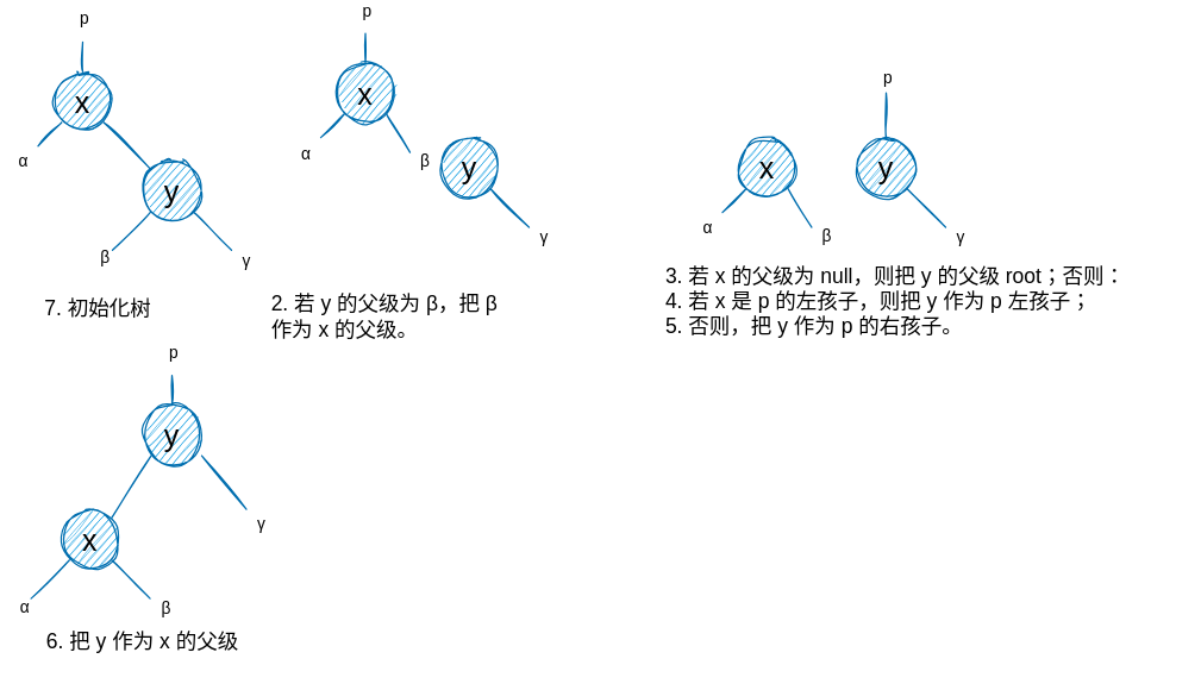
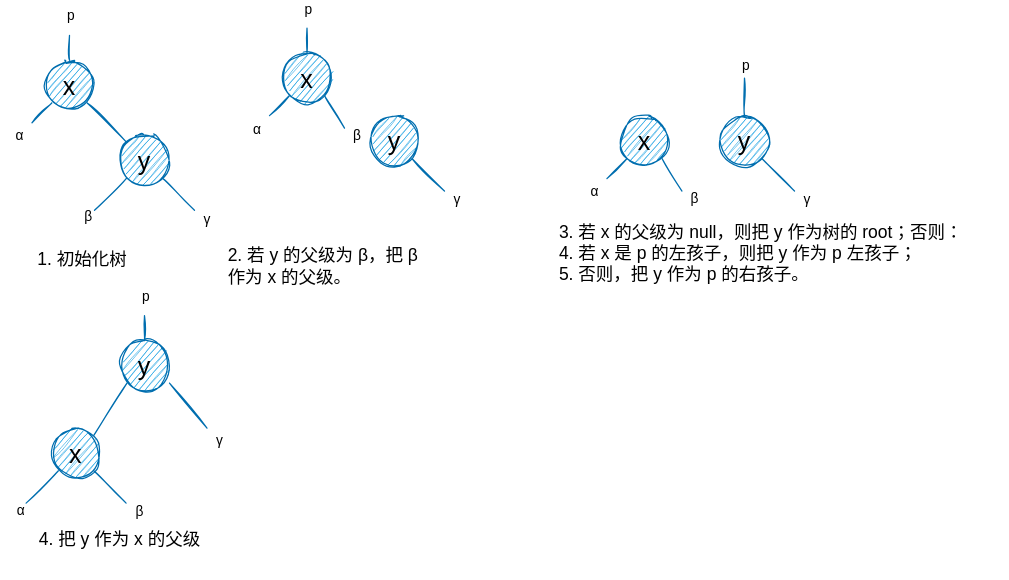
  <mxCell id="0" />
  <mxCell id="1" parent="0" />
  <mxCell id="2" value="" style="group;fontColor=#000000;labelBackgroundColor=none;" parent="1" vertex="1" connectable="0"><mxGeometry x="25" y="25.71" width="130" height="189.29" as="geometry" /></mxCell>
- <mxCell id="3" value="7. 初始化树" style="text;html=1;align=center;verticalAlign=middle;resizable=0;points=[];autosize=1;fontSize=14;sketch=1;fontColor=#000000;labelBackgroundColor=none;" parent="2" vertex="1"><mxGeometry x="-5" y="169.29" width="90" height="20" as="geometry" /></mxCell>
+ <mxCell id="3" value="1. 初始化树" style="text;html=1;align=center;verticalAlign=middle;resizable=0;points=[];autosize=1;fontSize=14;sketch=1;fontColor=#000000;labelBackgroundColor=none;" parent="2" vertex="1"><mxGeometry x="-5" y="169.29" width="90" height="20" as="geometry" /></mxCell>
  <mxCell id="4" value="x" style="ellipse;whiteSpace=wrap;html=1;aspect=fixed;sketch=1;fillColor=#1ba1e2;strokeColor=#006EAF;fontSize=20;fontColor=#000000;labelBackgroundColor=none;" parent="2" vertex="1"><mxGeometry x="10" y="20.0" width="40" height="40" as="geometry" /></mxCell>
  <mxCell id="5" value="" style="endArrow=none;html=1;exitX=0.5;exitY=0;exitDx=0;exitDy=0;sketch=1;fontColor=#000000;labelBackgroundColor=none;fillColor=#1ba1e2;strokeColor=#006EAF;" parent="2" source="4" edge="1"><mxGeometry width="50" height="50" as="geometry"><mxPoint x="20" y="10.0" as="sourcePoint" /><mxPoint x="30" as="targetPoint" /></mxGeometry></mxCell>
  <mxCell id="6" value="p" style="edgeLabel;html=1;align=center;verticalAlign=middle;resizable=0;points=[];fontColor=#000000;labelBackgroundColor=none;" parent="5" vertex="1" connectable="0"><mxGeometry x="-0.007" y="-1" relative="1" as="geometry"><mxPoint x="-1" y="-26" as="offset" /></mxGeometry></mxCell>
  <mxCell id="7" value="" style="endArrow=none;html=1;exitX=0;exitY=1;exitDx=0;exitDy=0;sketch=1;fontColor=#000000;labelBackgroundColor=none;fillColor=#1ba1e2;strokeColor=#006EAF;" parent="2" source="4" edge="1"><mxGeometry width="50" height="50" as="geometry"><mxPoint x="-50" y="80" as="sourcePoint" /><mxPoint y="70" as="targetPoint" /></mxGeometry></mxCell>
  <mxCell id="8" value="α" style="edgeLabel;html=1;align=center;verticalAlign=middle;resizable=0;points=[];fontColor=#000000;labelBackgroundColor=none;" parent="7" vertex="1" connectable="0"><mxGeometry x="-0.007" y="-1" relative="1" as="geometry"><mxPoint x="-17.47" y="18.89" as="offset" /></mxGeometry></mxCell>
  <mxCell id="9" value="" style="endArrow=none;html=1;exitX=1;exitY=1;exitDx=0;exitDy=0;sketch=1;entryX=0;entryY=0;entryDx=0;entryDy=0;fontColor=#000000;labelBackgroundColor=none;fillColor=#1ba1e2;strokeColor=#006EAF;" parent="2" source="4" target="10" edge="1"><mxGeometry width="50" height="50" as="geometry"><mxPoint x="95.858" y="64.142" as="sourcePoint" /><mxPoint x="70" y="80" as="targetPoint" /></mxGeometry></mxCell>
  <mxCell id="10" value="y" style="ellipse;whiteSpace=wrap;html=1;aspect=fixed;sketch=1;fillColor=#1ba1e2;strokeColor=#006EAF;fontSize=20;fontColor=#000000;labelBackgroundColor=none;" parent="2" vertex="1"><mxGeometry x="70" y="80" width="40" height="40" as="geometry" /></mxCell>
  <mxCell id="11" value="" style="endArrow=none;html=1;exitX=0;exitY=1;exitDx=0;exitDy=0;sketch=1;fontColor=#000000;labelBackgroundColor=none;fillColor=#1ba1e2;strokeColor=#006EAF;" parent="2" source="10" edge="1"><mxGeometry width="50" height="50" as="geometry"><mxPoint x="69.998" y="120.002" as="sourcePoint" /><mxPoint x="50" y="140" as="targetPoint" /></mxGeometry></mxCell>
  <mxCell id="12" value="β" style="edgeLabel;html=1;align=center;verticalAlign=middle;resizable=0;points=[];fontColor=#000000;labelBackgroundColor=none;" parent="11" vertex="1" connectable="0"><mxGeometry x="-0.007" y="-1" relative="1" as="geometry"><mxPoint x="-17.47" y="18.89" as="offset" /></mxGeometry></mxCell>
  <mxCell id="13" value="" style="endArrow=none;html=1;exitX=1;exitY=1;exitDx=0;exitDy=0;sketch=1;fontColor=#000000;labelBackgroundColor=none;fillColor=#1ba1e2;strokeColor=#006EAF;" parent="2" source="10" edge="1"><mxGeometry width="50" height="50" as="geometry"><mxPoint x="175.858" y="140.002" as="sourcePoint" /><mxPoint x="130" y="140" as="targetPoint" /></mxGeometry></mxCell>
  <mxCell id="14" value="γ" style="edgeLabel;html=1;align=center;verticalAlign=middle;resizable=0;points=[];fontColor=#000000;labelBackgroundColor=none;" parent="13" vertex="1" connectable="0"><mxGeometry x="-0.007" y="-1" relative="1" as="geometry"><mxPoint x="23.64" y="18.89" as="offset" /></mxGeometry></mxCell>
  <mxCell id="15" value="" style="group;fontColor=#000000;labelBackgroundColor=none;" parent="1" vertex="1" connectable="0"><mxGeometry x="185" y="20" width="195" height="210" as="geometry" /></mxCell>
  <mxCell id="16" value="2. 若 y 的父级为 β，把 β&lt;br&gt;作为 x 的父级。" style="text;html=1;align=left;verticalAlign=middle;resizable=0;points=[];autosize=1;fontSize=14;sketch=1;fontColor=#000000;labelBackgroundColor=none;" parent="15" vertex="1"><mxGeometry x="-5" y="170" width="200" height="40" as="geometry" /></mxCell>
  <mxCell id="17" value="x" style="ellipse;whiteSpace=wrap;html=1;aspect=fixed;sketch=1;fillColor=#1ba1e2;strokeColor=#006EAF;fontSize=20;fontColor=#000000;labelBackgroundColor=none;" parent="15" vertex="1"><mxGeometry x="40" y="20.0" width="40" height="40" as="geometry" /></mxCell>
  <mxCell id="18" value="" style="endArrow=none;html=1;exitX=0.5;exitY=0;exitDx=0;exitDy=0;sketch=1;fontColor=#000000;labelBackgroundColor=none;fillColor=#1ba1e2;strokeColor=#006EAF;" parent="15" source="17" edge="1"><mxGeometry x="30" width="50" height="50" as="geometry"><mxPoint x="50" y="10.0" as="sourcePoint" /><mxPoint x="60" as="targetPoint" /></mxGeometry></mxCell>
  <mxCell id="19" value="p" style="edgeLabel;html=1;align=center;verticalAlign=middle;resizable=0;points=[];fontColor=#000000;labelBackgroundColor=none;" parent="18" vertex="1" connectable="0"><mxGeometry x="-0.007" y="-1" relative="1" as="geometry"><mxPoint x="-1" y="-26" as="offset" /></mxGeometry></mxCell>
  <mxCell id="20" value="" style="endArrow=none;html=1;exitX=0;exitY=1;exitDx=0;exitDy=0;sketch=1;fontColor=#000000;labelBackgroundColor=none;fillColor=#1ba1e2;strokeColor=#006EAF;" parent="15" source="17" edge="1"><mxGeometry x="30" width="50" height="50" as="geometry"><mxPoint x="-20" y="80" as="sourcePoint" /><mxPoint x="30" y="70" as="targetPoint" /></mxGeometry></mxCell>
  <mxCell id="21" value="α" style="edgeLabel;html=1;align=center;verticalAlign=middle;resizable=0;points=[];fontColor=#000000;labelBackgroundColor=none;" parent="20" vertex="1" connectable="0"><mxGeometry x="-0.007" y="-1" relative="1" as="geometry"><mxPoint x="-17.47" y="18.89" as="offset" /></mxGeometry></mxCell>
  <mxCell id="22" value="y" style="ellipse;whiteSpace=wrap;html=1;aspect=fixed;sketch=1;fillColor=#1ba1e2;strokeColor=#006EAF;fontSize=20;fontColor=#000000;labelBackgroundColor=none;" parent="15" vertex="1"><mxGeometry x="110" y="70.36" width="40" height="40" as="geometry" /></mxCell>
  <mxCell id="23" value="" style="endArrow=none;html=1;exitX=1;exitY=1;exitDx=0;exitDy=0;sketch=1;fontColor=#000000;labelBackgroundColor=none;fillColor=#1ba1e2;strokeColor=#006EAF;" parent="15" source="17" edge="1"><mxGeometry x="30" width="50" height="50" as="geometry"><mxPoint x="99.998" y="120.002" as="sourcePoint" /><mxPoint x="90" y="80" as="targetPoint" /></mxGeometry></mxCell>
  <mxCell id="24" value="β" style="edgeLabel;html=1;align=center;verticalAlign=middle;resizable=0;points=[];fontColor=#000000;labelBackgroundColor=none;" parent="23" vertex="1" connectable="0"><mxGeometry x="-0.007" y="-1" relative="1" as="geometry"><mxPoint x="18.76" y="18.09" as="offset" /></mxGeometry></mxCell>
  <mxCell id="25" value="" style="endArrow=none;html=1;exitX=1;exitY=1;exitDx=0;exitDy=0;sketch=1;fontColor=#000000;labelBackgroundColor=none;fillColor=#1ba1e2;strokeColor=#006EAF;" parent="15" source="22" edge="1"><mxGeometry x="40" y="-9.64" width="50" height="50" as="geometry"><mxPoint x="215.858" y="130.362" as="sourcePoint" /><mxPoint x="170" y="130.36" as="targetPoint" /></mxGeometry></mxCell>
  <mxCell id="26" value="γ" style="edgeLabel;html=1;align=center;verticalAlign=middle;resizable=0;points=[];fontColor=#000000;labelBackgroundColor=none;" parent="25" vertex="1" connectable="0"><mxGeometry x="-0.007" y="-1" relative="1" as="geometry"><mxPoint x="23.64" y="18.89" as="offset" /></mxGeometry></mxCell>
  <mxCell id="27" value="" style="group;fontColor=#000000;labelBackgroundColor=none;" parent="1" vertex="1" connectable="0"><mxGeometry x="475" y="20" width="310" height="210" as="geometry" /></mxCell>
- <mxCell id="28" value="3. 若 x 的父级为 null，则把 y 的父级 root；否则：&lt;br&gt;4. 若 x 是 p 的左孩子，则把 y 作为 p 左孩子；&lt;br&gt;5. 否则，把 y 作为 p 的右孩子。" style="text;html=1;align=left;verticalAlign=middle;resizable=0;points=[];autosize=1;fontSize=14;sketch=0;labelBackgroundColor=none;fontColor=#000000;" parent="27" vertex="1"><mxGeometry x="-30" y="150" width="340" height="60" as="geometry" /></mxCell>
+ <mxCell id="28" value="3. 若 x 的父级为 null，则把 y 作为树的 root；否则：&lt;br&gt;4. 若 x 是 p 的左孩子，则把 y 作为 p 左孩子；&lt;br&gt;5. 否则，把 y 作为 p 的右孩子。" style="text;html=1;align=left;verticalAlign=middle;resizable=0;points=[];autosize=1;fontSize=14;sketch=0;labelBackgroundColor=none;fontColor=#000000;" parent="27" vertex="1"><mxGeometry x="-30" y="150" width="340" height="60" as="geometry" /></mxCell>
  <mxCell id="29" value="x" style="ellipse;whiteSpace=wrap;html=1;aspect=fixed;sketch=1;fillColor=#1ba1e2;strokeColor=#006EAF;fontSize=20;fontColor=#000000;labelBackgroundColor=none;" parent="27" vertex="1"><mxGeometry x="19.98" y="70.36" width="40" height="40" as="geometry" /></mxCell>
  <mxCell id="30" value="" style="endArrow=none;html=1;sketch=1;fontColor=#000000;labelBackgroundColor=none;fillColor=#1ba1e2;strokeColor=#006EAF;" parent="27" edge="1"><mxGeometry x="50" y="30.36" width="50" height="50" as="geometry"><mxPoint x="120" y="70.36" as="sourcePoint" /><mxPoint x="120" y="40.0" as="targetPoint" /></mxGeometry></mxCell>
  <mxCell id="31" value="p" style="edgeLabel;html=1;align=center;verticalAlign=middle;resizable=0;points=[];fontColor=#000000;labelBackgroundColor=none;" parent="30" vertex="1" connectable="0"><mxGeometry x="-0.007" y="-1" relative="1" as="geometry"><mxPoint x="-1" y="-26" as="offset" /></mxGeometry></mxCell>
  <mxCell id="32" value="" style="endArrow=none;html=1;exitX=0;exitY=1;exitDx=0;exitDy=0;sketch=1;fontColor=#000000;labelBackgroundColor=none;fillColor=#1ba1e2;strokeColor=#006EAF;" parent="27" source="29" edge="1"><mxGeometry x="9.98" y="50.36" width="50" height="50" as="geometry"><mxPoint x="-40.02" y="130.36" as="sourcePoint" /><mxPoint x="9.98" y="120.36" as="targetPoint" /></mxGeometry></mxCell>
  <mxCell id="33" value="α" style="edgeLabel;html=1;align=center;verticalAlign=middle;resizable=0;points=[];fontColor=#000000;labelBackgroundColor=none;" parent="32" vertex="1" connectable="0"><mxGeometry x="-0.007" y="-1" relative="1" as="geometry"><mxPoint x="-17.47" y="18.89" as="offset" /></mxGeometry></mxCell>
  <mxCell id="34" value="y" style="ellipse;whiteSpace=wrap;html=1;aspect=fixed;sketch=1;fillColor=#1ba1e2;strokeColor=#006EAF;fontSize=20;fontColor=#000000;labelBackgroundColor=none;" parent="27" vertex="1"><mxGeometry x="100" y="70.36" width="40" height="40" as="geometry" /></mxCell>
  <mxCell id="35" value="" style="endArrow=none;html=1;exitX=1;exitY=1;exitDx=0;exitDy=0;sketch=1;fontColor=#000000;labelBackgroundColor=none;fillColor=#1ba1e2;strokeColor=#006EAF;" parent="27" source="29" edge="1"><mxGeometry x="9.98" y="50.36" width="50" height="50" as="geometry"><mxPoint x="79.978" y="170.362" as="sourcePoint" /><mxPoint x="69.98" y="130.36" as="targetPoint" /></mxGeometry></mxCell>
  <mxCell id="36" value="β" style="edgeLabel;html=1;align=center;verticalAlign=middle;resizable=0;points=[];fontColor=#000000;labelBackgroundColor=none;" parent="35" vertex="1" connectable="0"><mxGeometry x="-0.007" y="-1" relative="1" as="geometry"><mxPoint x="18.76" y="18.09" as="offset" /></mxGeometry></mxCell>
  <mxCell id="37" value="" style="endArrow=none;html=1;exitX=1;exitY=1;exitDx=0;exitDy=0;sketch=1;fontColor=#000000;labelBackgroundColor=none;fillColor=#1ba1e2;strokeColor=#006EAF;" parent="27" source="34" edge="1"><mxGeometry x="30" y="-9.64" width="50" height="50" as="geometry"><mxPoint x="205.858" y="130.362" as="sourcePoint" /><mxPoint x="160" y="130.36" as="targetPoint" /></mxGeometry></mxCell>
  <mxCell id="38" value="γ" style="edgeLabel;html=1;align=center;verticalAlign=middle;resizable=0;points=[];fontColor=#000000;labelBackgroundColor=none;" parent="37" vertex="1" connectable="0"><mxGeometry x="-0.007" y="-1" relative="1" as="geometry"><mxPoint x="23.64" y="18.89" as="offset" /></mxGeometry></mxCell>
  <mxCell id="39" value="" style="group;rotatable=1;fontColor=#000000;labelBackgroundColor=none;" parent="1" vertex="1" connectable="0"><mxGeometry x="85" y="250" width="130" height="189.29" as="geometry" /></mxCell>
- <mxCell id="40" value="6. 把 y 作为 x 的父级" style="text;html=1;align=center;verticalAlign=middle;resizable=0;points=[];autosize=1;fontSize=14;sketch=1;fontColor=#000000;labelBackgroundColor=none;" parent="39" vertex="1"><mxGeometry x="-60" y="169.29" width="140" height="20" as="geometry" /></mxCell>
+ <mxCell id="40" value="4. 把 y 作为 x 的父级" style="text;html=1;align=center;verticalAlign=middle;resizable=0;points=[];autosize=1;fontSize=14;sketch=1;fontColor=#000000;labelBackgroundColor=none;" parent="39" vertex="1"><mxGeometry x="-60" y="169.29" width="140" height="20" as="geometry" /></mxCell>
  <mxCell id="41" value="y" style="ellipse;whiteSpace=wrap;html=1;aspect=fixed;sketch=1;fillColor=#1ba1e2;strokeColor=#006EAF;fontSize=20;fontColor=#000000;labelBackgroundColor=none;" parent="39" vertex="1"><mxGeometry x="10" y="20.0" width="40" height="40" as="geometry" /></mxCell>
  <mxCell id="42" value="" style="endArrow=none;html=1;exitX=0.5;exitY=0;exitDx=0;exitDy=0;sketch=1;fontColor=#000000;labelBackgroundColor=none;fillColor=#1ba1e2;strokeColor=#006EAF;" parent="39" source="41" edge="1"><mxGeometry width="50" height="50" as="geometry"><mxPoint x="20" y="10.0" as="sourcePoint" /><mxPoint x="30" as="targetPoint" /></mxGeometry></mxCell>
  <mxCell id="43" value="p" style="edgeLabel;html=1;align=center;verticalAlign=middle;resizable=0;points=[];fontColor=#000000;labelBackgroundColor=none;" parent="42" vertex="1" connectable="0"><mxGeometry x="-0.007" y="-1" relative="1" as="geometry"><mxPoint x="-1" y="-26" as="offset" /></mxGeometry></mxCell>
  <mxCell id="44" value="" style="endArrow=none;html=1;sketch=1;fontColor=#000000;labelBackgroundColor=none;fillColor=#1ba1e2;strokeColor=#006EAF;" parent="39" edge="1"><mxGeometry width="50" height="50" as="geometry"><mxPoint x="50" y="54" as="sourcePoint" /><mxPoint x="80" y="90" as="targetPoint" /></mxGeometry></mxCell>
  <mxCell id="45" value="γ" style="edgeLabel;html=1;align=center;verticalAlign=middle;resizable=0;points=[];fontColor=#000000;labelBackgroundColor=none;" parent="44" vertex="1" connectable="0"><mxGeometry x="-0.007" y="-1" relative="1" as="geometry"><mxPoint x="25.83" y="27.43" as="offset" /></mxGeometry></mxCell>
  <mxCell id="46" value="" style="endArrow=none;html=1;exitX=0;exitY=1;exitDx=0;exitDy=0;sketch=1;entryX=1;entryY=0;entryDx=0;entryDy=0;fontColor=#000000;labelBackgroundColor=none;fillColor=#1ba1e2;strokeColor=#006EAF;" parent="39" source="41" target="47" edge="1"><mxGeometry width="50" height="50" as="geometry"><mxPoint x="95.858" y="64.142" as="sourcePoint" /><mxPoint x="70" y="80" as="targetPoint" /></mxGeometry></mxCell>
  <mxCell id="47" value="x" style="ellipse;whiteSpace=wrap;html=1;aspect=fixed;sketch=1;fillColor=#1ba1e2;strokeColor=#006EAF;fontSize=20;fontColor=#000000;labelBackgroundColor=none;" parent="39" vertex="1"><mxGeometry x="-44.72" y="90" width="40" height="40" as="geometry" /></mxCell>
  <mxCell id="48" value="" style="endArrow=none;html=1;exitX=0;exitY=1;exitDx=0;exitDy=0;sketch=1;fontColor=#000000;labelBackgroundColor=none;fillColor=#1ba1e2;strokeColor=#006EAF;" parent="39" source="47" edge="1"><mxGeometry x="-114.72" y="10" width="50" height="50" as="geometry"><mxPoint x="-44.722" y="130.002" as="sourcePoint" /><mxPoint x="-64.72" y="150" as="targetPoint" /></mxGeometry></mxCell>
  <mxCell id="49" value="α" style="edgeLabel;html=1;align=center;verticalAlign=middle;resizable=0;points=[];fontColor=#000000;labelBackgroundColor=none;" parent="48" vertex="1" connectable="0"><mxGeometry x="-0.007" y="-1" relative="1" as="geometry"><mxPoint x="-17.47" y="18.89" as="offset" /></mxGeometry></mxCell>
  <mxCell id="50" value="" style="endArrow=none;html=1;exitX=1;exitY=1;exitDx=0;exitDy=0;sketch=1;fontColor=#000000;labelBackgroundColor=none;fillColor=#1ba1e2;strokeColor=#006EAF;" parent="39" source="47" edge="1"><mxGeometry x="-114.72" y="10" width="50" height="50" as="geometry"><mxPoint x="61.138" y="150.002" as="sourcePoint" /><mxPoint x="15.28" y="150" as="targetPoint" /></mxGeometry></mxCell>
  <mxCell id="51" value="β" style="edgeLabel;html=1;align=center;verticalAlign=middle;resizable=0;points=[];fontColor=#000000;labelBackgroundColor=none;" parent="50" vertex="1" connectable="0"><mxGeometry x="-0.007" y="-1" relative="1" as="geometry"><mxPoint x="23.64" y="18.89" as="offset" /></mxGeometry></mxCell>
